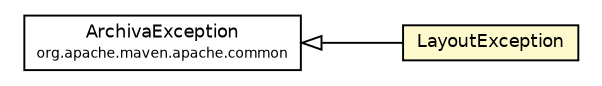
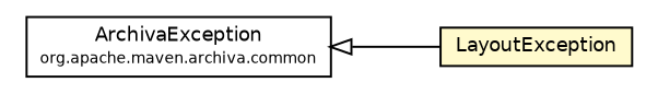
  digraph {
    rankdir=LR
    node [fontcolor=black fontname=Helvetica fontsize=9.0 shape=plaintext]
-   n1 [label=<<table border="0" cellborder="1" cellspacing="0" cellpadding="2" port="p" href="../../common/ArchivaException.html"> 		<tr><td><table border="0" cellspacing="0" cellpadding="1"> 			<tr><td> ArchivaException </td></tr> 			<tr><td><font point-size="7.0"> org.apache.maven.apache.common </font></td></tr> 		</table></td></tr> 		</table>>]
+   n1 [label=<<table border="0" cellborder="1" cellspacing="0" cellpadding="2" port="p" href="../../common/ArchivaException.html"> 		<tr><td><table border="0" cellspacing="0" cellpadding="1"> 			<tr><td> ArchivaException </td></tr> 			<tr><td><font point-size="7.0"> org.apache.maven.archiva.common </font></td></tr> 		</table></td></tr> 		</table>>]
    n2 [label=<<table border="0" cellborder="1" cellspacing="0" cellpadding="2" port="p" bgcolor="lemonChiffon" href="./LayoutException.html"> 		<tr><td><table border="0" cellspacing="0" cellpadding="1"> 			<tr><td> LayoutException </td></tr> 		</table></td></tr> 		</table>>]
    n1 -> n2 [arrowtail=empty dir=back fontname=Helvetica fontsize=10 headport=p labelfontname=Helvetica labelfontsize=10 tailport=p]
  }
